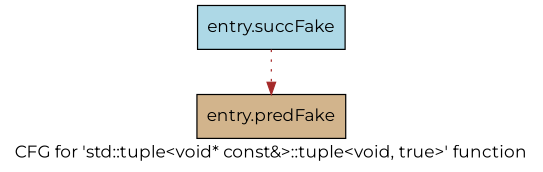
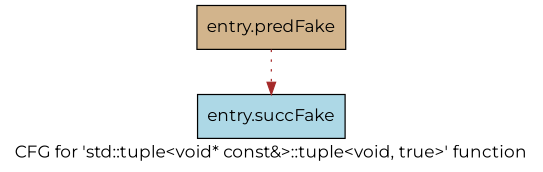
  digraph {
    label="CFG for 'std::tuple\<void* const&\>::tuple\<void, true\>' function"
    fontname=Montserrat
    node [shape=record style=filled fontname=Montserrat]
    n1 [label="{entry.predFake}" fillcolor=tan]
    n2 [filename="/tools/Xilinx/Vitis_HLS/2022.1/tps/lnx64/gcc-8.3.0/lib/gcc/x86_64-pc-linux-gnu/8.3.0/../../../../include/c++/8.3.0/tuple" label="{entry.succFake}" linenumber=609 fillcolor=lightblue]
-   n2 -> n1 [execusionnum=6 filename="/tools/Xilinx/Vitis_HLS/2022.1/tps/lnx64/gcc-8.3.0/lib/gcc/x86_64-pc-linux-gnu/8.3.0/../../../../include/c++/8.3.0/tuple" color=brown style=dotted fontname=Montserrat]
+   n1 -> n2 [execusionnum=6 filename="/tools/Xilinx/Vitis_HLS/2022.1/tps/lnx64/gcc-8.3.0/lib/gcc/x86_64-pc-linux-gnu/8.3.0/../../../../include/c++/8.3.0/tuple" color=brown style=dotted fontname=Montserrat]
  }
